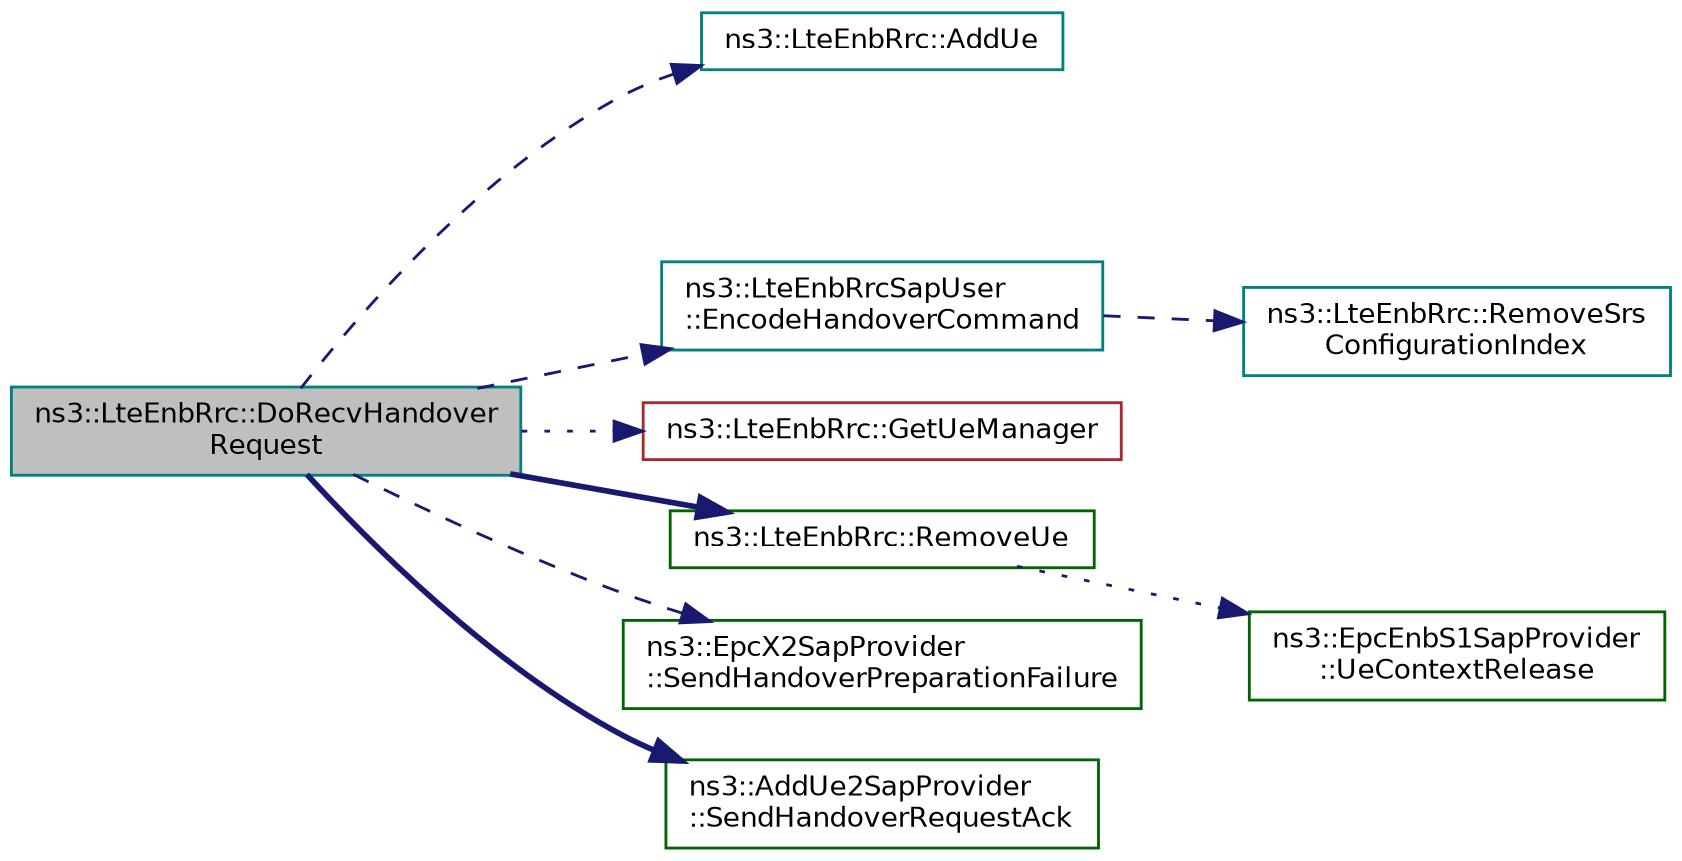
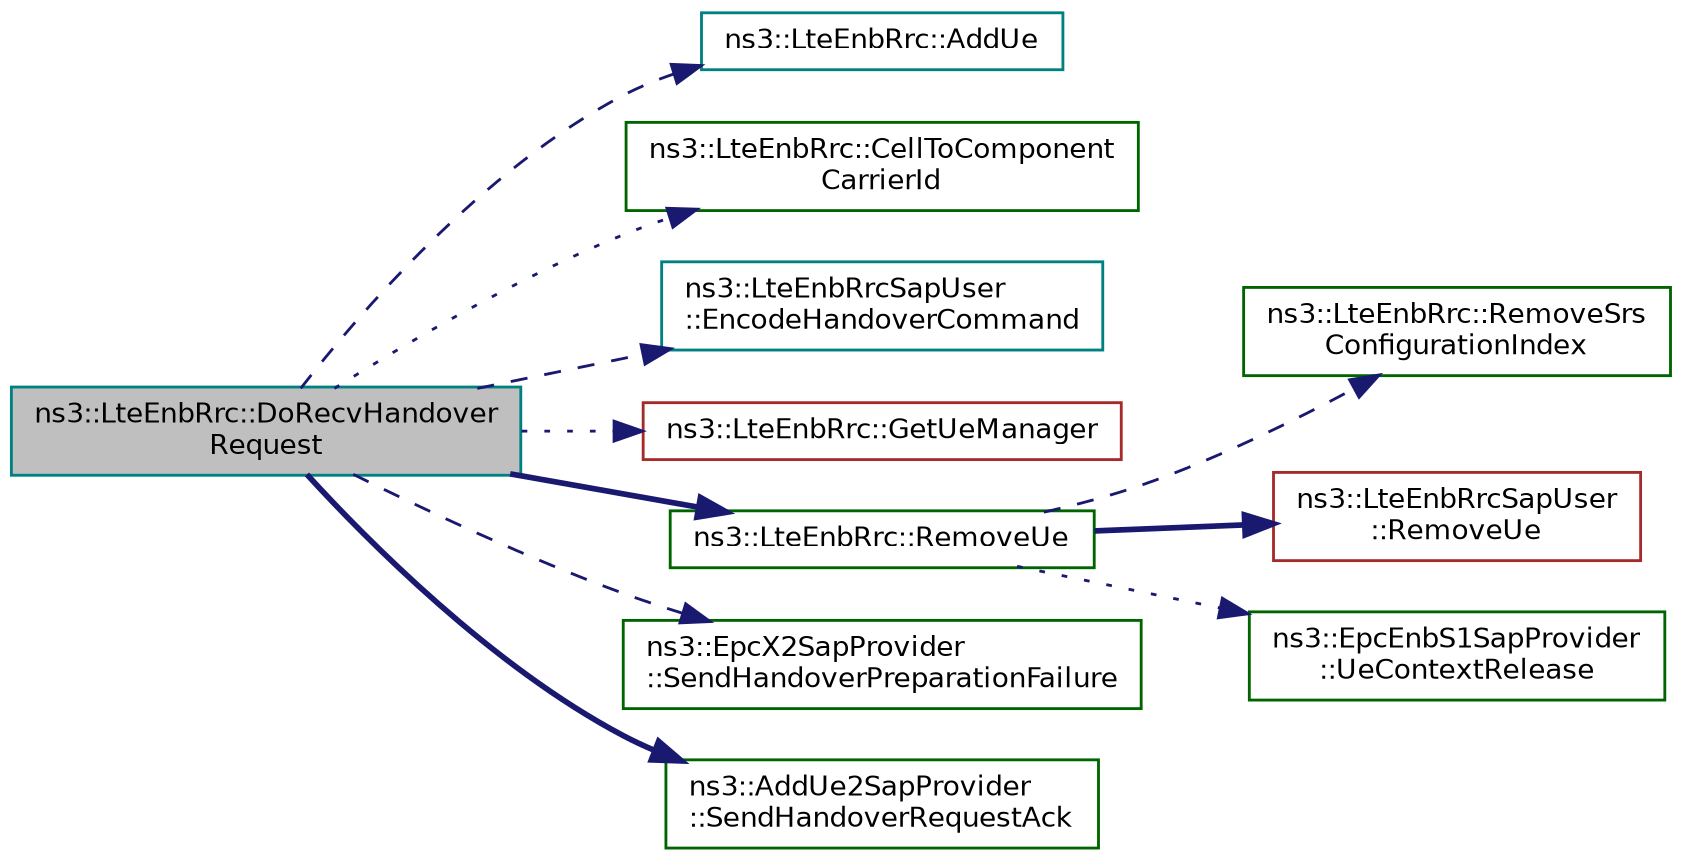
  digraph {
    rankdir=LR
    node [color=darkgreen fillcolor=white fontname=Helvetica fontsize=10 shape=record style=filled]
    edge [color=midnightblue fontname=Helvetica fontsize=10 labelfontname=Helvetica labelfontsize=10 style=dashed]
    n1 [color=teal fillcolor=grey75 fontcolor=black height=0.2 label="ns3::LteEnbRrc::DoRecvHandover\lRequest" width=0.4]
    n2 [color=teal height=0.2 label="ns3::LteEnbRrc::AddUe" width=0.4]
+   n3 [height=0.2 label="ns3::LteEnbRrc::CellToComponent\lCarrierId" width=0.4]
    n4 [color=teal height=0.2 label="ns3::LteEnbRrcSapUser\l::EncodeHandoverCommand" width=0.4]
    n5 [color=brown height=0.2 label="ns3::LteEnbRrc::GetUeManager" width=0.4]
    n6 [height=0.2 label="ns3::LteEnbRrc::RemoveUe" width=0.4]
    n7 [height=0.2 label="ns3::EpcX2SapProvider\l::SendHandoverPreparationFailure" width=0.4]
    n8 [height=0.2 label="ns3::AddUe2SapProvider\l::SendHandoverRequestAck" width=0.4]
-   n9 [color=teal height=0.2 label="ns3::LteEnbRrc::RemoveSrs\lConfigurationIndex" width=0.4]
+   n9 [height=0.2 label="ns3::LteEnbRrc::RemoveSrs\lConfigurationIndex" width=0.4]
+   n10 [color=brown height=0.2 label="ns3::LteEnbRrcSapUser\l::RemoveUe" width=0.4]
    n11 [height=0.2 label="ns3::EpcEnbS1SapProvider\l::UeContextRelease" width=0.4]
    n1 -> n2
+   n1 -> n3 [style=dotted]
    n1 -> n4
    n1 -> n5 [style=dotted]
    n1 -> n6 [style=bold]
    n1 -> n7
    n1 -> n8 [style=bold]
-   n4 -> n9
+   n6 -> n9
+   n6 -> n10 [style=bold]
    n6 -> n11 [style=dotted]
  }
